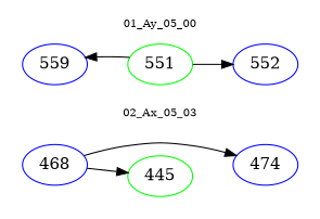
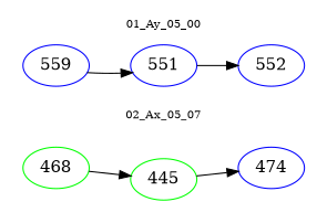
  digraph {
    rankdir=LR
    node [color=blue]
    edge [color=black]
-   n1 [label=468]
+   n1 [color=green label=468]
    n2 [color=green label=445]
    n3 [label=474]
    n4 [label=559]
-   n5 [color=green label=551]
+   n5 [label=551]
    n6 [label=552]
    subgraph cluster_1 {
      color=white
      fontsize=10
-     label="02_Ax_05_03"
+     label="02_Ax_05_07"
      n1
      n2
      n3
    }
    subgraph cluster_2 {
      color=white
      fontsize=10
      label="01_Ay_05_00"
      n4
      n5
      n6
    }
    n1 -> n2
-   n1 -> n3
-   n5 -> n4
+   n2 -> n3
+   n4 -> n5
    n5 -> n6
  }
